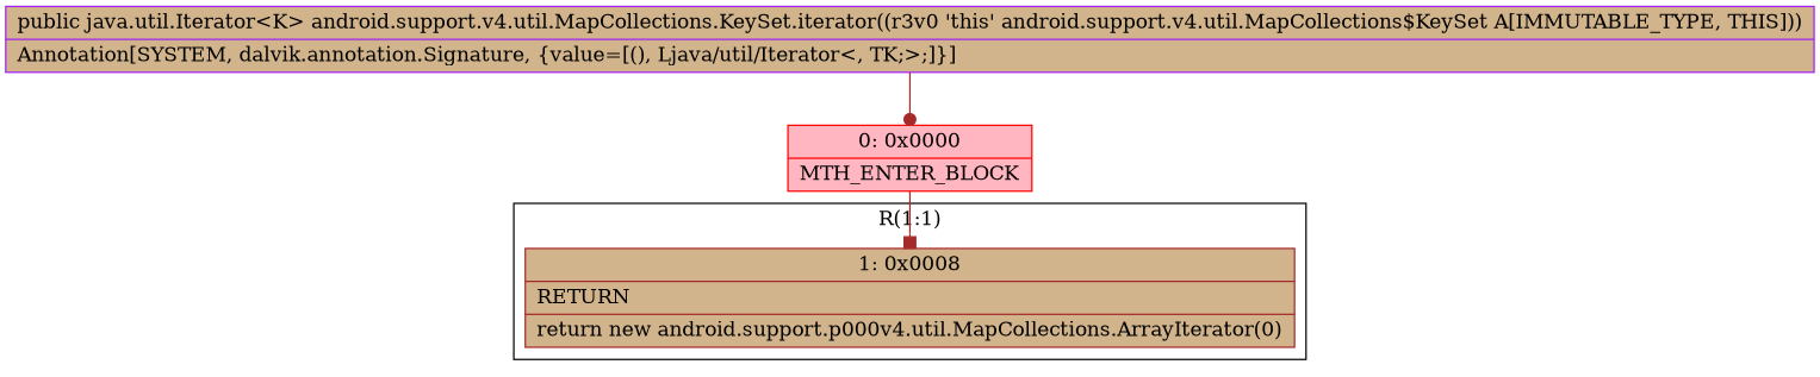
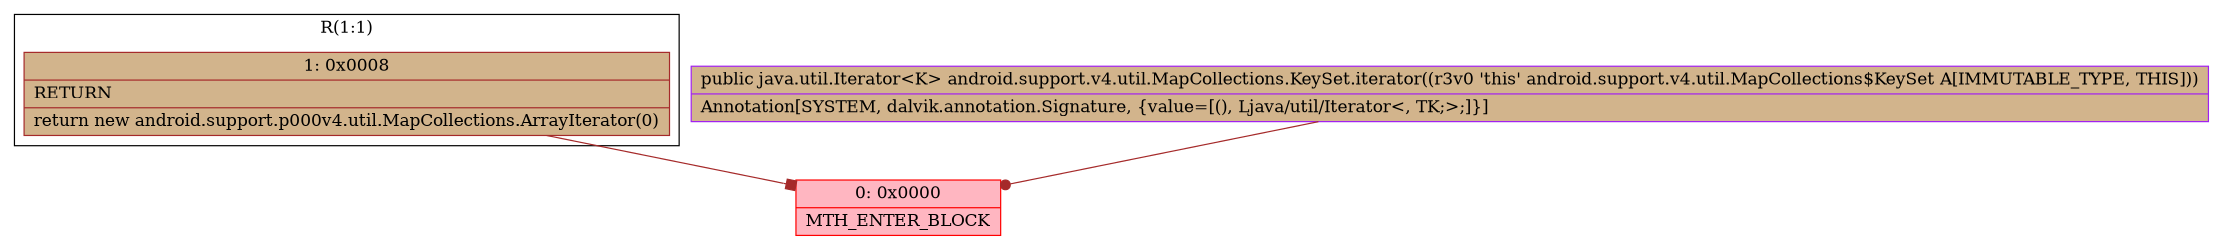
  digraph {
    node [shape=record style=filled fillcolor=tan]
    edge [color=brown]
    n1 [color=brown label="{1\:\ 0x0008|RETURN\l|return new android.support.p000v4.util.MapCollections.ArrayIterator(0)\l}"]
    n2 [color=red label="{0\:\ 0x0000|MTH_ENTER_BLOCK\l}" fillcolor=lightpink]
    n3 [label="{public java.util.Iterator\<K\> android.support.v4.util.MapCollections.KeySet.iterator((r3v0 'this' android.support.v4.util.MapCollections$KeySet A[IMMUTABLE_TYPE, THIS]))  | Annotation[SYSTEM, dalvik.annotation.Signature, \{value=[(), Ljava\/util\/Iterator\<, TK;\>;]\}]\l}" color=purple]
    subgraph cluster_1 {
      label="R(1:1)"
      n1
    }
-   n2 -> n1 [arrowhead=box]
+   n1 -> n2 [arrowhead=box]
    n3 -> n2 [arrowhead=dot]
  }
